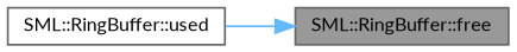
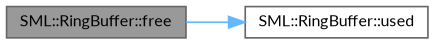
  digraph {
    rankdir=LR
    fontname=Lato
    node [fontname=Lato fontsize=10 shape=box style=filled]
    n1 [color=gray40 fillcolor=grey60 fontcolor=black height=0.2 label="SML::RingBuffer::free" width=0.4]
    n2 [color=grey40 fillcolor=white height=0.2 label="SML::RingBuffer::used" width=0.4]
-   n2 -> n1 [color=steelblue1 fontname=Lato fontsize=10 labelfontname=Helvetica labelfontsize=10 style=solid]
+   n1 -> n2 [color=steelblue1 fontname=Lato fontsize=10 labelfontname=Helvetica labelfontsize=10 style=solid]
  }
